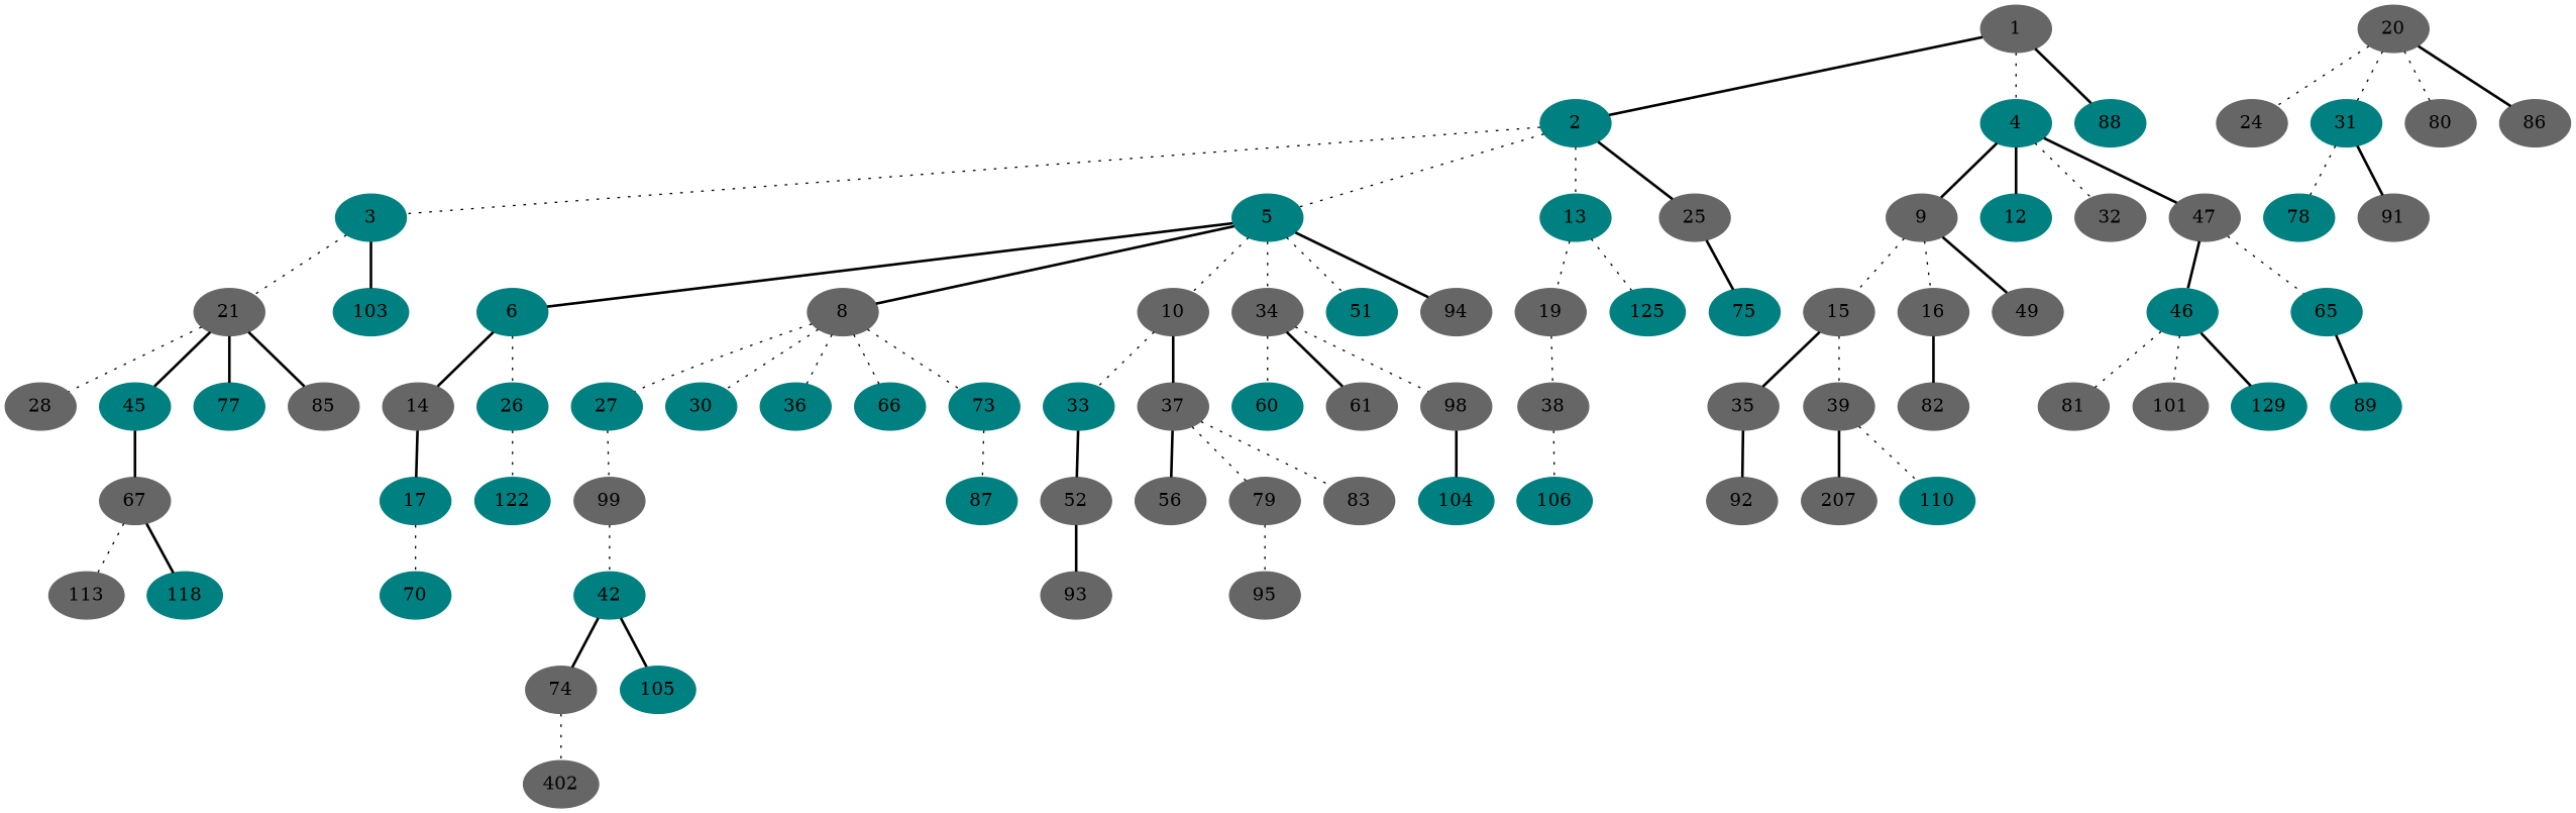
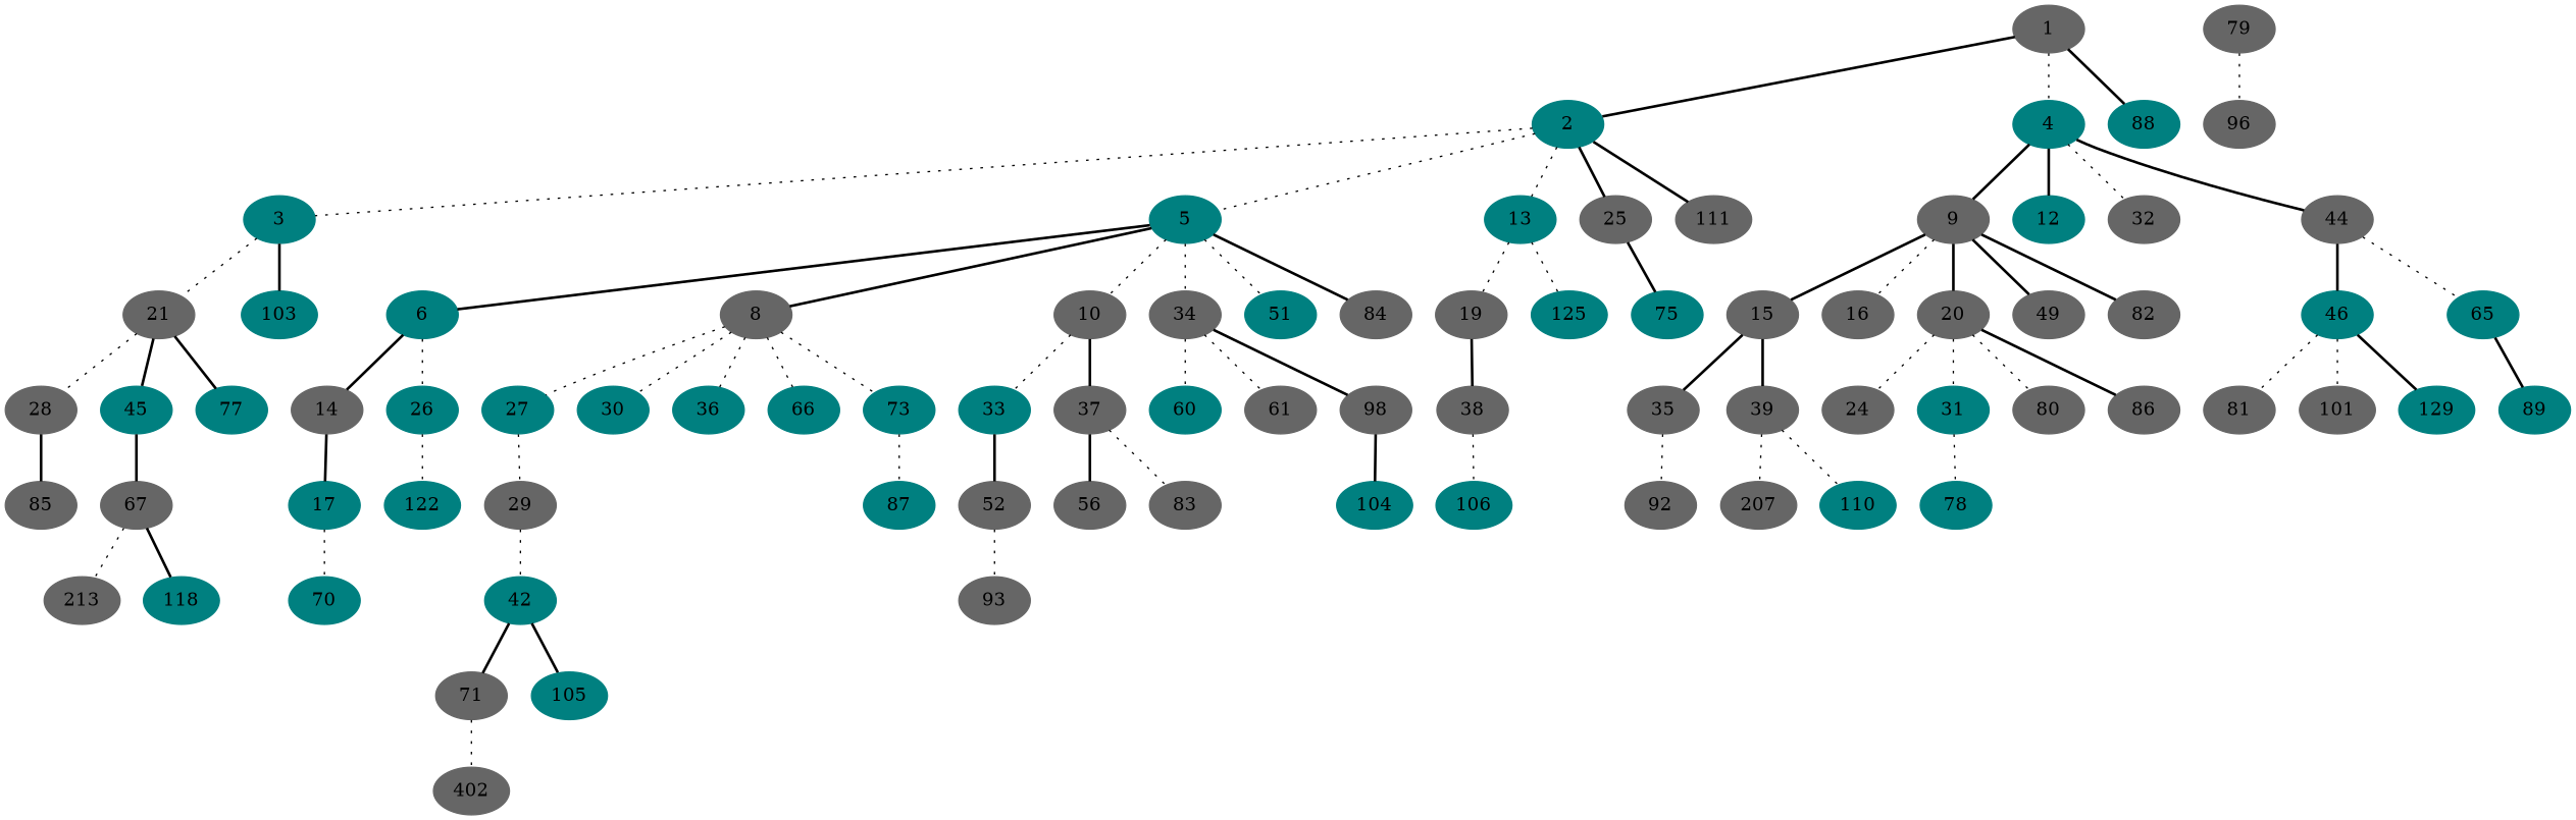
  graph {
    fontname="DejaVu Serif"
    node [color=gray40 fontname="DejaVu Serif" style=filled]
    edge [fontname="DejaVu Serif" style=bold]
    1 [super="+54"]
    2 [color=teal super="+63"]
    4 [color=teal super="+7"]
    88 [color=teal]
    3 [color=teal]
    5 [color=teal super="+47"]
    13 [color=teal super="+50"]
    25 [super="+59"]
+   111
    9 [super="+18"]
    12 [color=teal super="+55"]
    32
-   44 [super="+58" label=47]
+   44 [super="+58"]
    21 [super="+23"]
    103 [color=teal super="+124"]
    6 [color=teal]
    8 [super="+22"]
    10 [super="+11"]
    34 [super="+40"]
    51 [color=teal super="+72"]
-   84 [label=94]
+   84
    19 [super="+95"]
    125 [color=teal]
    75 [color=teal]
    28
    45 [color=teal super="+112"]
    77 [color=teal super="+90"]
    85
    15 [super="+53"]
    16 [super="+117"]
    20 [super="+69"]
    49 [super="+64"]
    82
    46 [color=teal super="+57"]
    65 [color=teal super="+99"]
    14 [super="+120"]
    26 [color=teal super="+97"]
    27 [color=teal super="+116"]
    30 [color=teal]
    36 [color=teal]
    66 [color=teal]
    73 [color=teal]
    33 [color=teal super="+121"]
    37 [super="+119"]
    60 [color=teal]
    61
    98 [super="+128"]
    17 [color=teal super="+41"]
    122 [color=teal]
-   29 [label=99]
+   29
    87 [color=teal super="+109"]
    35 [super="+43"]
    39 [super="+62"]
    24
    31 [color=teal super="+48"]
    80 [super="+127"]
    86
    52 [super="+68"]
    56
    79 [super="+115"]
    83 [super="+108"]
    38 [super="+76"]
    70 [color=teal super="+123"]
    92
    n65 [label=207]
    110 [color=teal]
    106 [color=teal super="+114"]
    78 [color=teal super="+126"]
-   91
    67 [super="+71"]
    42 [color=teal super="+94"]
-   74
+   74 [label=71]
    105 [color=teal]
    93
    104 [color=teal]
-   96 [label=95]
+   96
    n77 [label=402]
    81
    101
    129 [color=teal]
    89 [color=teal]
-   113
+   113 [label=213]
    118 [color=teal]
    1 -- 2
    1 -- 4 [style=dotted]
    1 -- 88
    2 -- 3 [style=dotted]
    2 -- 5 [style=dotted]
    2 -- 13 [style=dotted]
    2 -- 25
+   2 -- 111
    4 -- 9
    4 -- 12
    4 -- 32 [style=dotted]
    4 -- 44
    3 -- 21 [style=dotted]
    3 -- 103
    5 -- 6
    5 -- 8
    5 -- 10 [style=dotted]
    5 -- 34 [style=dotted]
    5 -- 51 [style=dotted]
    5 -- 84
    13 -- 19 [style=dotted]
    13 -- 125 [style=dotted]
    25 -- 75
-   9 -- 15 [style=dotted]
+   9 -- 15
    9 -- 16 [style=dotted]
+   9 -- 20
    9 -- 49
-   16 -- 82
+   9 -- 82
    44 -- 46
    44 -- 65 [style=dotted]
    21 -- 28 [style=dotted]
    21 -- 45
    21 -- 77
-   21 -- 85
+   28 -- 85
    6 -- 14
    6 -- 26 [style=dotted]
    8 -- 27 [style=dotted]
    8 -- 30 [style=dotted]
    8 -- 36 [style=dotted]
    8 -- 66 [style=dotted]
    8 -- 73 [style=dotted]
    10 -- 33 [style=dotted]
    10 -- 37
    34 -- 60 [style=dotted]
-   34 -- 61
-   34 -- 98 [style=dotted]
-   19 -- 38 [style=dotted]
+   34 -- 61 [style=dotted]
+   34 -- 98
+   19 -- 38
    45 -- 67
    15 -- 35
-   15 -- 39 [style=dotted]
+   15 -- 39
    20 -- 24 [style=dotted]
    20 -- 31 [style=dotted]
    20 -- 80 [style=dotted]
    20 -- 86
    46 -- 81 [style=dotted]
    46 -- 101 [style=dotted]
    46 -- 129
    65 -- 89
    14 -- 17
    26 -- 122 [style=dotted]
    27 -- 29 [style=dotted]
    73 -- 87 [style=dotted]
    33 -- 52
    37 -- 56
-   37 -- 79 [style=dotted]
    37 -- 83 [style=dotted]
    98 -- 104
    17 -- 70 [style=dotted]
    29 -- 42 [style=dotted]
-   35 -- 92
-   39 -- n65
+   35 -- 92 [style=dotted]
+   39 -- n65 [style=dotted]
    39 -- 110 [style=dotted]
    31 -- 78 [style=dotted]
-   31 -- 91
-   52 -- 93
+   52 -- 93 [style=dotted]
    79 -- 96 [style=dotted]
    38 -- 106 [style=dotted]
    67 -- 113 [style=dotted]
    67 -- 118
    42 -- 74
    42 -- 105
    74 -- n77 [style=dotted]
  }
